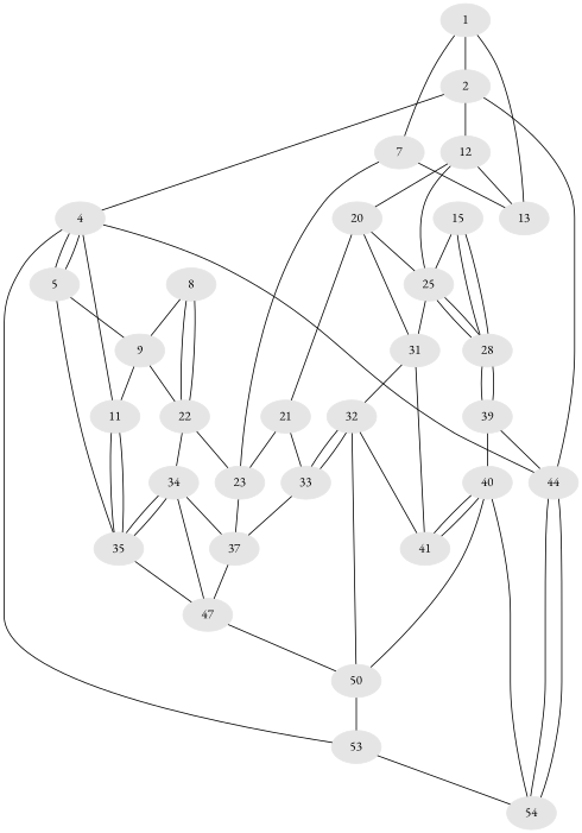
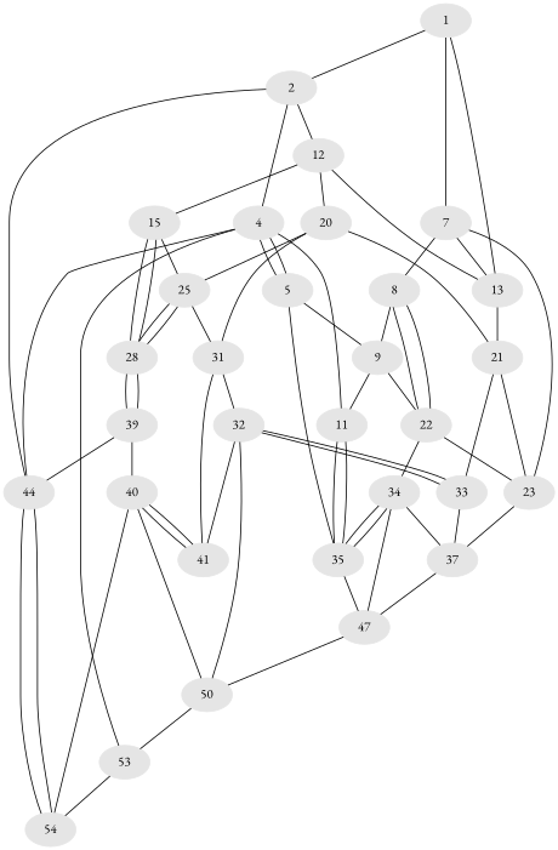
  graph {
    fontname="EB Garamond"
    node [color=gray90 fontname="EB Garamond" style=filled]
    edge [fontname="EB Garamond"]
    1 [super="+6"]
    2 [super="+3"]
    7 [super="+19"]
    13 [super="+18"]
    4 [super="+46"]
    12 [super="+17"]
    44
    8
    23 [super="+30"]
    21 [super="+29"]
    5
    11
    53
    15 [super="+16"]
    20 [super="+27"]
    54
    35 [super="+45"]
    9 [super="+10"]
    47 [super="+48"]
    22 [super="+24"]
    37 [super="+43"]
    34 [super="+38"]
    25 [super="+26"]
    28
    31 [super="+36"]
    33
    39 [super="+42"]
    40 [super="+51"]
    32 [super="+49"]
    41
    50 [super="+52"]
    1 -- 2
    1 -- 7
    1 -- 13
    2 -- 4
    2 -- 12
    2 -- 44
    7 -- 13
+   7 -- 8
    7 -- 23
+   13 -- 21
    4 -- 44
    4 -- 5
    4 -- 5
    4 -- 11
    4 -- 53
    12 -- 13
-   12 -- 25
+   12 -- 15
    12 -- 20
    44 -- 54
    44 -- 54
    8 -- 9
    8 -- 22
    8 -- 22
    23 -- 37
    21 -- 23
    21 -- 33
    5 -- 35
    5 -- 9
    11 -- 35
    11 -- 35
    53 -- 54
    15 -- 25
    15 -- 28
    15 -- 28
    20 -- 21
    20 -- 25
    20 -- 31
    35 -- 47
    9 -- 11
    9 -- 22
    47 -- 50
    22 -- 23
    22 -- 34
    37 -- 47
    34 -- 35
    34 -- 35
    34 -- 47
    34 -- 37
    25 -- 28
    25 -- 28
    25 -- 31
    28 -- 39
    28 -- 39
    31 -- 32
    31 -- 41
    33 -- 37
    39 -- 44
    39 -- 40
    40 -- 54
    40 -- 41
    40 -- 41
    40 -- 50
    32 -- 33
    32 -- 33
    32 -- 41
    32 -- 50
    50 -- 53
  }
